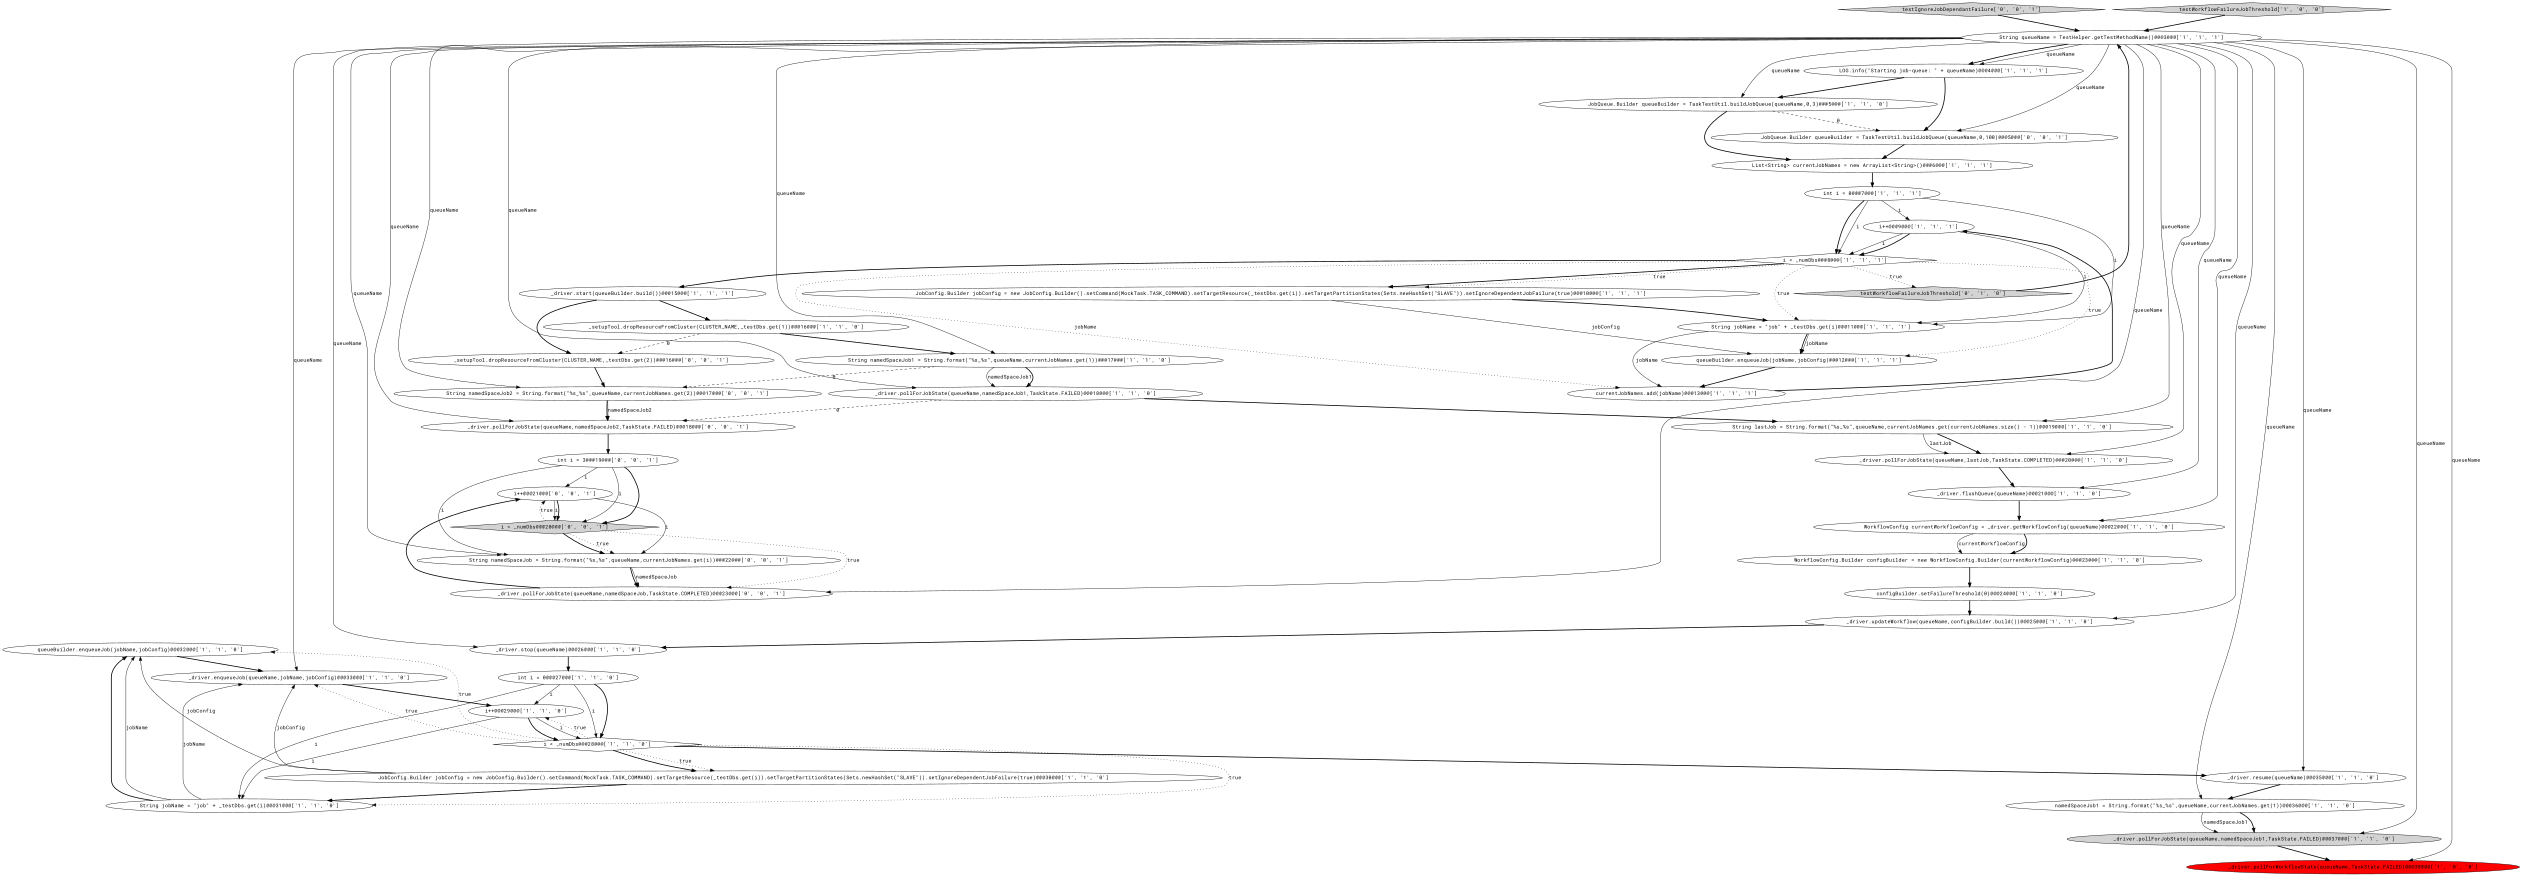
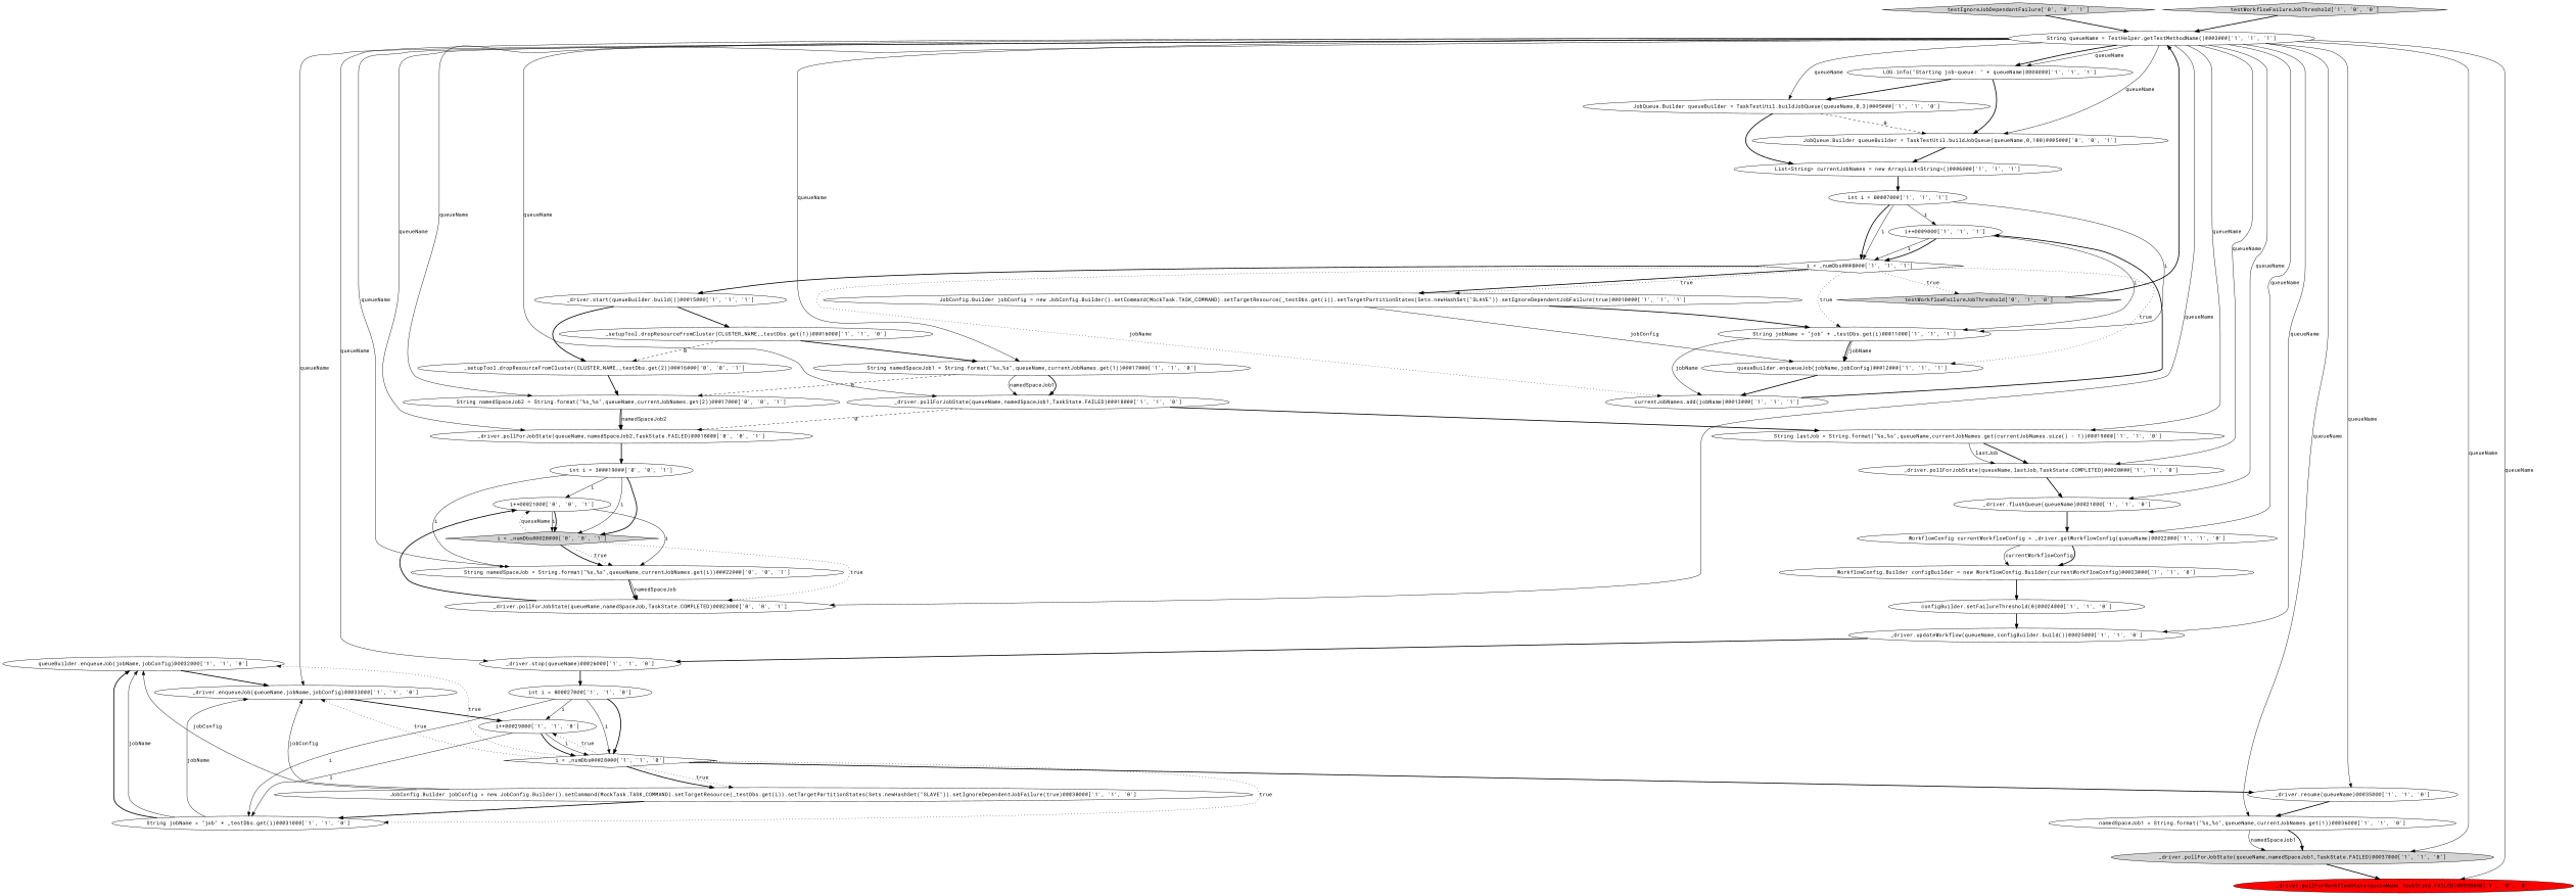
  digraph {
    fontname="Roboto Mono"
    node [fillcolor=white fontname="Roboto Mono" shape=ellipse style=filled]
    edge [fontname="Roboto Mono" style=bold]
    n1 [label="queueBuilder.enqueueJob(jobName,jobConfig)@@@32@@@['1', '1', '0']"]
    n2 [label="_driver.enqueueJob(queueName,jobName,jobConfig)@@@33@@@['1', '1', '0']"]
    n3 [label="i++@@@29@@@['1', '1', '0']"]
    n4 [label="_driver.stop(queueName)@@@26@@@['1', '1', '0']"]
    n5 [label="int i = 0@@@27@@@['1', '1', '0']"]
    n6 [label="i < _numDbs@@@28@@@['1', '1', '0']" shape=diamond]
    n7 [label="String jobName = \"job\" + _testDbs.get(i)@@@31@@@['1', '1', '0']"]
    n8 [label="JobQueue.Builder queueBuilder = TaskTestUtil.buildJobQueue(queueName,0,100)@@@5@@@['0', '0', '1']"]
    n9 [label="List<String> currentJobNames = new ArrayList<String>()@@@6@@@['1', '1', '1']"]
    n10 [label="int i = 0@@@7@@@['1', '1', '1']"]
    n11 [label="WorkflowConfig.Builder configBuilder = new WorkflowConfig.Builder(currentWorkflowConfig)@@@23@@@['1', '1', '0']"]
    n12 [label="configBuilder.setFailureThreshold(0)@@@24@@@['1', '1', '0']"]
    n13 [label="_driver.updateWorkflow(queueName,configBuilder.build())@@@25@@@['1', '1', '0']"]
    n14 [label="i++@@@9@@@['1', '1', '1']"]
    n15 [label="String jobName = \"job\" + _testDbs.get(i)@@@11@@@['1', '1', '1']"]
    n16 [label="i < _numDbs@@@8@@@['1', '1', '1']" shape=diamond]
    n17 [label="queueBuilder.enqueueJob(jobName,jobConfig)@@@12@@@['1', '1', '1']"]
    n18 [label="currentJobNames.add(jobName)@@@13@@@['1', '1', '1']"]
    n19 [fillcolor=lightgray label="testWorkflowFailureJobThreshold['0', '1', '0']" shape=diamond]
    n20 [label="_driver.start(queueBuilder.build())@@@15@@@['1', '1', '1']"]
    n21 [label="JobConfig.Builder jobConfig = new JobConfig.Builder().setCommand(MockTask.TASK_COMMAND).setTargetResource(_testDbs.get(i)).setTargetPartitionStates(Sets.newHashSet(\"SLAVE\")).setIgnoreDependentJobFailure(true)@@@10@@@['1', '1', '1']"]
    n22 [label="JobConfig.Builder jobConfig = new JobConfig.Builder().setCommand(MockTask.TASK_COMMAND).setTargetResource(_testDbs.get(i)).setTargetPartitionStates(Sets.newHashSet(\"SLAVE\")).setIgnoreDependentJobFailure(true)@@@30@@@['1', '1', '0']"]
    n23 [label="_driver.resume(queueName)@@@35@@@['1', '1', '0']"]
    n24 [label="_driver.pollForJobState(queueName,namedSpaceJob,TaskState.COMPLETED)@@@23@@@['0', '0', '1']"]
    n25 [label="i++@@@21@@@['0', '0', '1']"]
    n26 [fillcolor=lightgray label="i < _numDbs@@@20@@@['0', '0', '1']" shape=diamond]
    n27 [label="String namedSpaceJob = String.format(\"%s_%s\",queueName,currentJobNames.get(i))@@@22@@@['0', '0', '1']"]
    n28 [label="JobQueue.Builder queueBuilder = TaskTestUtil.buildJobQueue(queueName,0,3)@@@5@@@['1', '1', '0']"]
    n29 [label="int i = 3@@@19@@@['0', '0', '1']"]
    n30 [label="_setupTool.dropResourceFromCluster(CLUSTER_NAME,_testDbs.get(2))@@@16@@@['0', '0', '1']"]
    n31 [label="String namedSpaceJob2 = String.format(\"%s_%s\",queueName,currentJobNames.get(2))@@@17@@@['0', '0', '1']"]
    n32 [label="_driver.pollForJobState(queueName,namedSpaceJob2,TaskState.FAILED)@@@18@@@['0', '0', '1']"]
    n33 [label="namedSpaceJob1 = String.format(\"%s_%s\",queueName,currentJobNames.get(1))@@@36@@@['1', '1', '0']"]
    n34 [fillcolor=lightgray label="_driver.pollForJobState(queueName,namedSpaceJob1,TaskState.FAILED)@@@37@@@['1', '1', '0']"]
    n35 [fillcolor=red label="_driver.pollForWorkflowState(queueName,TaskState.FAILED)@@@38@@@['1', '0', '0']"]
    n36 [label="String queueName = TestHelper.getTestMethodName()@@@3@@@['1', '1', '1']"]
    n37 [label="_driver.flushQueue(queueName)@@@21@@@['1', '1', '0']"]
    n38 [label="WorkflowConfig currentWorkflowConfig = _driver.getWorkflowConfig(queueName)@@@22@@@['1', '1', '0']"]
    n39 [label="String namedSpaceJob1 = String.format(\"%s_%s\",queueName,currentJobNames.get(1))@@@17@@@['1', '1', '0']"]
    n40 [label="_driver.pollForJobState(queueName,lastJob,TaskState.COMPLETED)@@@20@@@['1', '1', '0']"]
    n41 [label="LOG.info(\"Starting job-queue: \" + queueName)@@@4@@@['1', '1', '1']"]
    n42 [label="String lastJob = String.format(\"%s_%s\",queueName,currentJobNames.get(currentJobNames.size() - 1))@@@19@@@['1', '1', '0']"]
    n43 [label="_driver.pollForJobState(queueName,namedSpaceJob1,TaskState.FAILED)@@@18@@@['1', '1', '0']"]
    n44 [label="_setupTool.dropResourceFromCluster(CLUSTER_NAME,_testDbs.get(1))@@@16@@@['1', '1', '0']"]
    n45 [fillcolor=lightgray label="testIgnoreJobDependantFailure['0', '0', '1']" shape=diamond]
    n46 [fillcolor=lightgray label="testWorkflowFailureJobThreshold['1', '0', '0']" shape=diamond]
    n1 -> n2
    n2 -> n3
    n3 -> n6
    n3 -> n6 [label=i style=solid]
    n3 -> n7 [label=i style=solid]
    n4 -> n5
    n5 -> n3 [label=i style=solid]
    n5 -> n6
    n5 -> n6 [label=i style=solid]
    n5 -> n7 [label=i style=solid]
    n6 -> n1 [label=true style=dotted]
    n6 -> n2 [label=true style=dotted]
    n6 -> n3 [label=true style=dotted]
    n6 -> n7 [label=true style=dotted]
    n6 -> n22 [label=true style=dotted]
    n6 -> n22
    n6 -> n23
    n7 -> n1
    n7 -> n1 [label=jobName style=solid]
    n7 -> n2 [label=jobName style=solid]
    n8 -> n9
    n9 -> n10
    n10 -> n14 [label=i style=solid]
    n10 -> n15 [label=i style=solid]
    n10 -> n16 [label=i style=solid]
    n10 -> n16
    n11 -> n12
    n12 -> n13
    n13 -> n4
    n14 -> n15 [label=i style=solid]
    n14 -> n16 [label=i style=solid]
    n14 -> n16
    n15 -> n17
    n15 -> n17 [label=jobName style=solid]
    n15 -> n18 [label=jobName style=solid]
    n16 -> n15 [label=true style=dotted]
    n16 -> n17 [label=true style=dotted]
    n16 -> n18 [label=jobName style=dotted]
    n16 -> n19 [label=true style=dotted]
    n16 -> n20
    n16 -> n21
    n16 -> n21 [label=true style=dotted]
    n17 -> n18
    n18 -> n14
    n19 -> n36
    n20 -> n30
    n20 -> n44
    n21 -> n15
    n21 -> n17 [label=jobConfig style=solid]
    n22 -> n1 [label=jobConfig style=solid]
    n22 -> n2 [label=jobConfig style=solid]
    n22 -> n7
    n23 -> n33
    n24 -> n25
    n25 -> n26 [label=i style=solid]
    n25 -> n26
    n25 -> n27 [label=i style=solid]
    n26 -> n24 [label=true style=dotted]
-   n26 -> n25 [label=true style=dotted]
+   n26 -> n25 [label=queueName style=dotted]
    n26 -> n27 [label=true style=dotted]
    n26 -> n27
    n27 -> n24 [label=namedSpaceJob style=solid]
    n27 -> n24
    n28 -> n8 [label=0 style=dashed]
    n28 -> n9
    n29 -> n25 [label=i style=solid]
    n29 -> n26
    n29 -> n26 [label=i style=solid]
    n29 -> n27 [label=i style=solid]
    n30 -> n31
    n31 -> n32
    n31 -> n32 [label=namedSpaceJob2 style=solid]
    n32 -> n29
    n33 -> n34
    n33 -> n34 [label=namedSpaceJob1 style=solid]
    n34 -> n35
    n36 -> n2 [label=queueName style=solid]
    n36 -> n4 [label=queueName style=solid]
    n36 -> n8 [label=queueName style=solid]
    n36 -> n13 [label=queueName style=solid]
    n36 -> n23 [label=queueName style=solid]
    n36 -> n24 [label=queueName style=solid]
    n36 -> n27 [label=queueName style=solid]
    n36 -> n28 [label=queueName style=solid]
    n36 -> n31 [label=queueName style=solid]
    n36 -> n32 [label=queueName style=solid]
    n36 -> n33 [label=queueName style=solid]
    n36 -> n34 [label=queueName style=solid]
    n36 -> n35 [label=queueName style=solid]
    n36 -> n37 [label=queueName style=solid]
    n36 -> n38 [label=queueName style=solid]
    n36 -> n39 [label=queueName style=solid]
    n36 -> n40 [label=queueName style=solid]
    n36 -> n41
    n36 -> n41 [label=queueName style=solid]
    n36 -> n42 [label=queueName style=solid]
    n36 -> n43 [label=queueName style=solid]
    n37 -> n38
    n38 -> n11 [label=currentWorkflowConfig style=solid]
    n38 -> n11
    n39 -> n31 [label=0 style=dashed]
    n39 -> n43 [label=namedSpaceJob1 style=solid]
    n39 -> n43
    n40 -> n37
    n41 -> n8
    n41 -> n28
    n42 -> n40
    n42 -> n40 [label=lastJob style=solid]
    n43 -> n32 [label=0 style=dashed]
    n43 -> n42
    n44 -> n30 [label=0 style=dashed]
    n44 -> n39
    n45 -> n36
    n46 -> n36
  }
